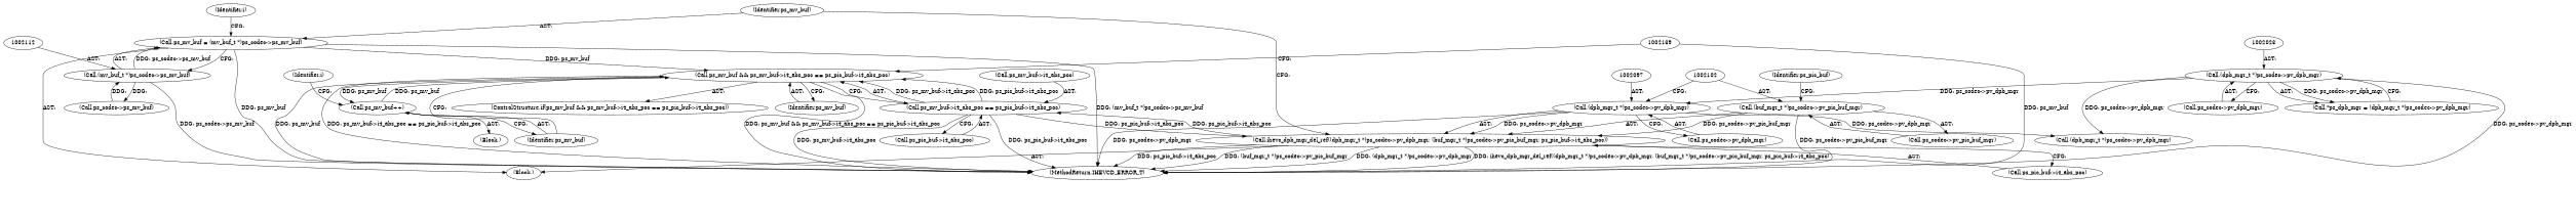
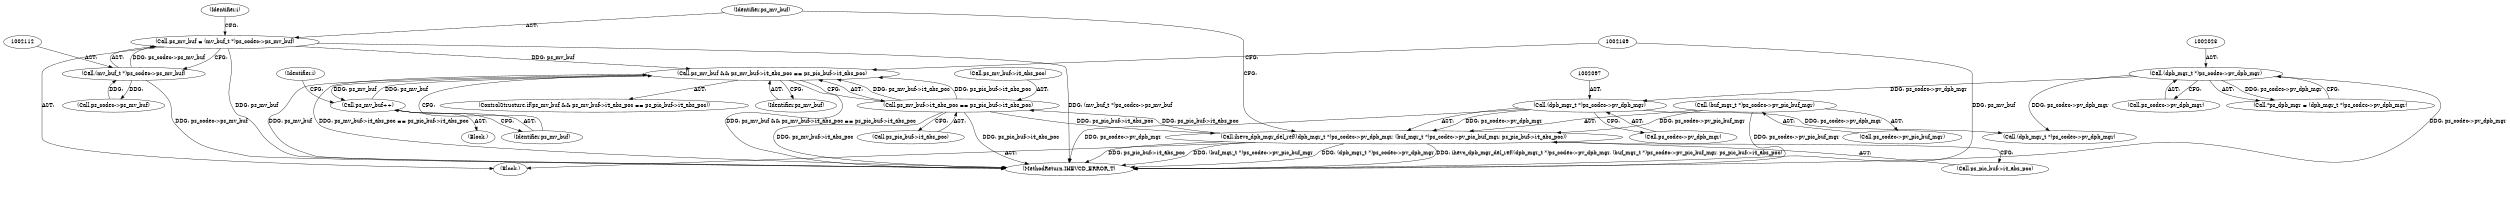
  digraph {
    n1 [label="(Call,ps_mv_buf && ps_mv_buf->i4_abs_poc == ps_pic_buf->i4_abs_poc)"]
    n2 [label="(Call,ps_mv_buf++)"]
    n3 [label="(Call,ps_mv_buf->i4_abs_poc == ps_pic_buf->i4_abs_poc)"]
    n4 [label="(MethodReturn,IHEVCD_ERROR_T)"]
    n5 [label="(ControlStructure,if(ps_mv_buf && ps_mv_buf->i4_abs_poc == ps_pic_buf->i4_abs_poc))"]
    n6 [label="(Identifier,ps_mv_buf)"]
    n7 [label="(Identifier,ps_mv_buf)"]
    n8 [label="(Block,)"]
    n9 [label="(Call,ihevc_dpb_mgr_del_ref((dpb_mgr_t *)ps_codec->pv_dpb_mgr, (buf_mgr_t *)ps_codec->pv_pic_buf_mgr, ps_pic_buf->i4_abs_poc))"]
    n10 [label="(Call,ps_pic_buf->i4_abs_poc)"]
    n11 [label="(Call,ps_mv_buf = (mv_buf_t *)ps_codec->ps_mv_buf)"]
    n12 [label="(Call,(mv_buf_t *)ps_codec->ps_mv_buf)"]
    n13 [label="(Block,)"]
    n14 [label="(Call,ps_codec->ps_mv_buf)"]
    n15 [label="(Call,ps_pic_buf->i4_abs_poc)"]
    n16 [label="(Call,(dpb_mgr_t *)ps_codec->pv_dpb_mgr)"]
    n17 [label="(Call,(dpb_mgr_t *)ps_codec->pv_dpb_mgr)"]
    n18 [label="(Call,ps_codec->pv_dpb_mgr)"]
    n19 [label="(Call,(dpb_mgr_t *)ps_codec->pv_dpb_mgr)"]
    n20 [label="(Call,ps_codec->pv_dpb_mgr)"]
    n21 [label="(Call,*ps_dpb_mgr = (dpb_mgr_t *)ps_codec->pv_dpb_mgr)"]
    n22 [label="(Call,(buf_mgr_t *)ps_codec->pv_pic_buf_mgr)"]
    n23 [label="(Call,ps_codec->pv_pic_buf_mgr)"]
    n24 [label="(Identifier,i)"]
    n25 [label="(Identifier,ps_mv_buf)"]
    n26 [label="(Call,ps_mv_buf->i4_abs_poc)"]
-   n27 [label="(Identifier,ps_pic_buf)"]
    n28 [label="(Identifier,i)"]
    1002139
    1002112
    1002097
-   1002102
    1002023
    n1 -> n2 [label="DDG: ps_mv_buf"]
    n1 -> n3 [label="CFG: "]
    n1 -> n4 [label="DDG: ps_mv_buf"]
    n1 -> n4 [label="DDG: ps_mv_buf->i4_abs_poc == ps_pic_buf->i4_abs_poc"]
    n1 -> n4 [label="DDG: ps_mv_buf && ps_mv_buf->i4_abs_poc == ps_pic_buf->i4_abs_poc"]
    n1 -> n5 [label="AST: "]
    n1 -> n6 [label="CFG: "]
    n2 -> n1 [label="DDG: ps_mv_buf"]
    n2 -> n7 [label="CFG: "]
    n2 -> n8 [label="AST: "]
    n3 -> n1 [label="AST: "]
    n3 -> n1 [label="DDG: ps_mv_buf->i4_abs_poc"]
    n3 -> n1 [label="DDG: ps_pic_buf->i4_abs_poc"]
    n3 -> n4 [label="DDG: ps_pic_buf->i4_abs_poc"]
    n3 -> n4 [label="DDG: ps_mv_buf->i4_abs_poc"]
    n3 -> n9 [label="DDG: ps_pic_buf->i4_abs_poc"]
    n3 -> n10 [label="CFG: "]
    n6 -> n1 [label="AST: "]
    n7 -> n1 [label="CFG: "]
    n7 -> n2 [label="AST: "]
    n9 -> n3 [label="DDG: ps_pic_buf->i4_abs_poc"]
    n9 -> n4 [label="DDG: ps_pic_buf->i4_abs_poc"]
    n9 -> n4 [label="DDG: (buf_mgr_t *)ps_codec->pv_pic_buf_mgr"]
    n9 -> n4 [label="DDG: (dpb_mgr_t *)ps_codec->pv_dpb_mgr"]
    n9 -> n4 [label="DDG: ihevc_dpb_mgr_del_ref((dpb_mgr_t *)ps_codec->pv_dpb_mgr, (buf_mgr_t *)ps_codec->pv_pic_buf_mgr, ps_pic_buf->i4_abs_poc)"]
    n9 -> n13 [label="AST: "]
    n9 -> n15 [label="CFG: "]
    n10 -> n3 [label="AST: "]
    n11 -> n1 [label="DDG: ps_mv_buf"]
    n11 -> n4 [label="DDG: (mv_buf_t *)ps_codec->ps_mv_buf"]
    n11 -> n4 [label="DDG: ps_mv_buf"]
    n11 -> n12 [label="CFG: "]
    n11 -> n13 [label="AST: "]
    n12 -> n4 [label="DDG: ps_codec->ps_mv_buf"]
    n12 -> n11 [label="AST: "]
    n12 -> n11 [label="DDG: ps_codec->ps_mv_buf"]
    n12 -> n14 [label="DDG: "]
    n14 -> n12 [label="DDG: "]
    n15 -> n9 [label="AST: "]
    n16 -> n4 [label="DDG: ps_codec->pv_dpb_mgr"]
    n16 -> n9 [label="AST: "]
    n16 -> n9 [label="DDG: ps_codec->pv_dpb_mgr"]
    n16 -> n17 [label="DDG: ps_codec->pv_dpb_mgr"]
    n16 -> n18 [label="CFG: "]
    n18 -> n16 [label="AST: "]
    n19 -> n4 [label="DDG: ps_codec->pv_dpb_mgr"]
    n19 -> n16 [label="DDG: ps_codec->pv_dpb_mgr"]
    n19 -> n17 [label="DDG: ps_codec->pv_dpb_mgr"]
    n19 -> n20 [label="CFG: "]
    n19 -> n21 [label="AST: "]
    n19 -> n21 [label="DDG: ps_codec->pv_dpb_mgr"]
    n20 -> n19 [label="AST: "]
    n21 -> n19 [label="CFG: "]
    n22 -> n4 [label="DDG: ps_codec->pv_pic_buf_mgr"]
    n22 -> n9 [label="AST: "]
    n22 -> n9 [label="DDG: ps_codec->pv_pic_buf_mgr"]
    n22 -> n23 [label="AST: "]
    n23 -> n22 [label="AST: "]
    n24 -> n11 [label="CFG: "]
    n25 -> n9 [label="CFG: "]
    n25 -> n11 [label="AST: "]
    n26 -> n3 [label="AST: "]
-   n27 -> n22 [label="CFG: "]
    n28 -> n2 [label="CFG: "]
    1002139 -> n1 [label="CFG: "]
    1002139 -> n4 [label="DDG: ps_mv_buf"]
    1002112 -> n12 [label="AST: "]
    1002097 -> n16 [label="AST: "]
-   1002102 -> n16 [label="CFG: "]
-   1002102 -> n22 [label="AST: "]
    1002023 -> n19 [label="AST: "]
  }
